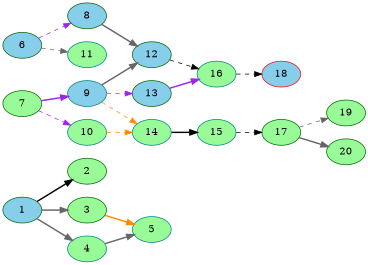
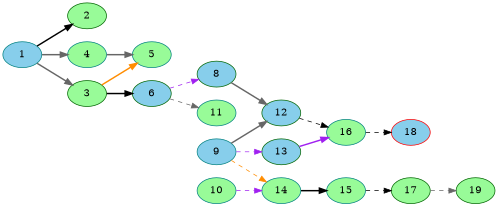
  digraph {
    rankdir=LR
    node [alpha=0.10 color=darkgreen fillcolor=palegreen style=filled]
    edge [color=gray40 style=bold]
-   1 [alpha=0.15 expect_size=37250048 fillcolor=skyblue]
+   1 [alpha=0.15 color=teal expect_size=37250048 fillcolor=skyblue]
    2 [alpha=0.03 expect_size=7615488]
    3 [expect_size=29265920]
    4 [color=teal expect_size=39070720]
    5 [alpha=0.20 color=teal expect_size=39937024]
    6 [alpha=0.04 expect_size=39379968 fillcolor=skyblue]
    8 [alpha=0.12 expect_size=28552192 fillcolor=skyblue]
    11 [alpha=0.00 color=teal expect_size=48400384]
-   7 [alpha=0.11 expect_size=10094592]
    9 [alpha=0.11 color=teal expect_size=9773056 fillcolor=skyblue]
    10 [alpha=0.19 color=teal expect_size=36235264]
    12 [alpha=0.20 expect_size=35715072 fillcolor=skyblue]
    13 [alpha=0.15 expect_size=42010624 fillcolor=skyblue]
    14 [alpha=0.09 color=teal expect_size=17586176]
    16 [color=teal expect_size=40385536]
    15 [alpha=0.02 color=teal expect_size=41009152]
    18 [alpha=0.14 color=red expect_size=28589056 fillcolor=skyblue]
    17 [alpha=0.03 expect_size=49730560]
    19 [alpha=0.00 expect_size=9359360]
-   20 [alpha=0.11 expect_size=35561472]
    1 -> 2 [color=black]
    1 -> 3
    1 -> 4
    3 -> 5 [color=darkorange]
+   3 -> 6 [color=black]
    4 -> 5
    6 -> 8 [color=purple style=dashed]
    6 -> 11 [style=dashed]
    8 -> 12
-   7 -> 9 [color=purple]
-   7 -> 10 [color=purple style=dashed]
    9 -> 12
    9 -> 13 [color=purple style=dashed]
    9 -> 14 [color=darkorange style=dashed]
-   10 -> 14 [color=darkorange style=dashed]
+   10 -> 14 [color=purple style=dashed]
    12 -> 16 [color=black style=dashed]
    13 -> 16 [color=purple]
    14 -> 15 [color=black]
    16 -> 18 [color=black style=dashed]
    15 -> 17 [color=black style=dashed]
    17 -> 19 [style=dashed]
-   17 -> 20
  }
